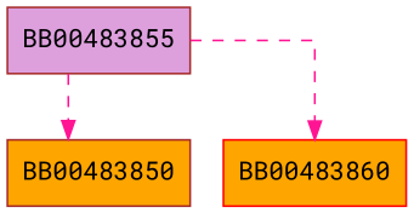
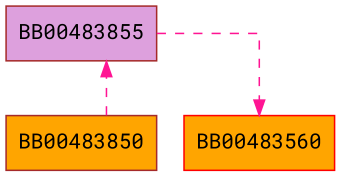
  digraph {
    fontname="Roboto Mono"
    splines=ortho
    node [color=brown fillcolor=orange fontname="Roboto Mono" shape=box style=filled]
    edge [color=deeppink fontname="Roboto Mono" style=dashed]
    BB00483855 [fillcolor=plum]
    BB00483850
-   BB00483860 [color=red]
+   BB00483860 [color=red label=BB00483560]
    BB00483855 -> BB00483860
-   BB00483855 -> BB00483850
+   BB00483850 -> BB00483855
  }
